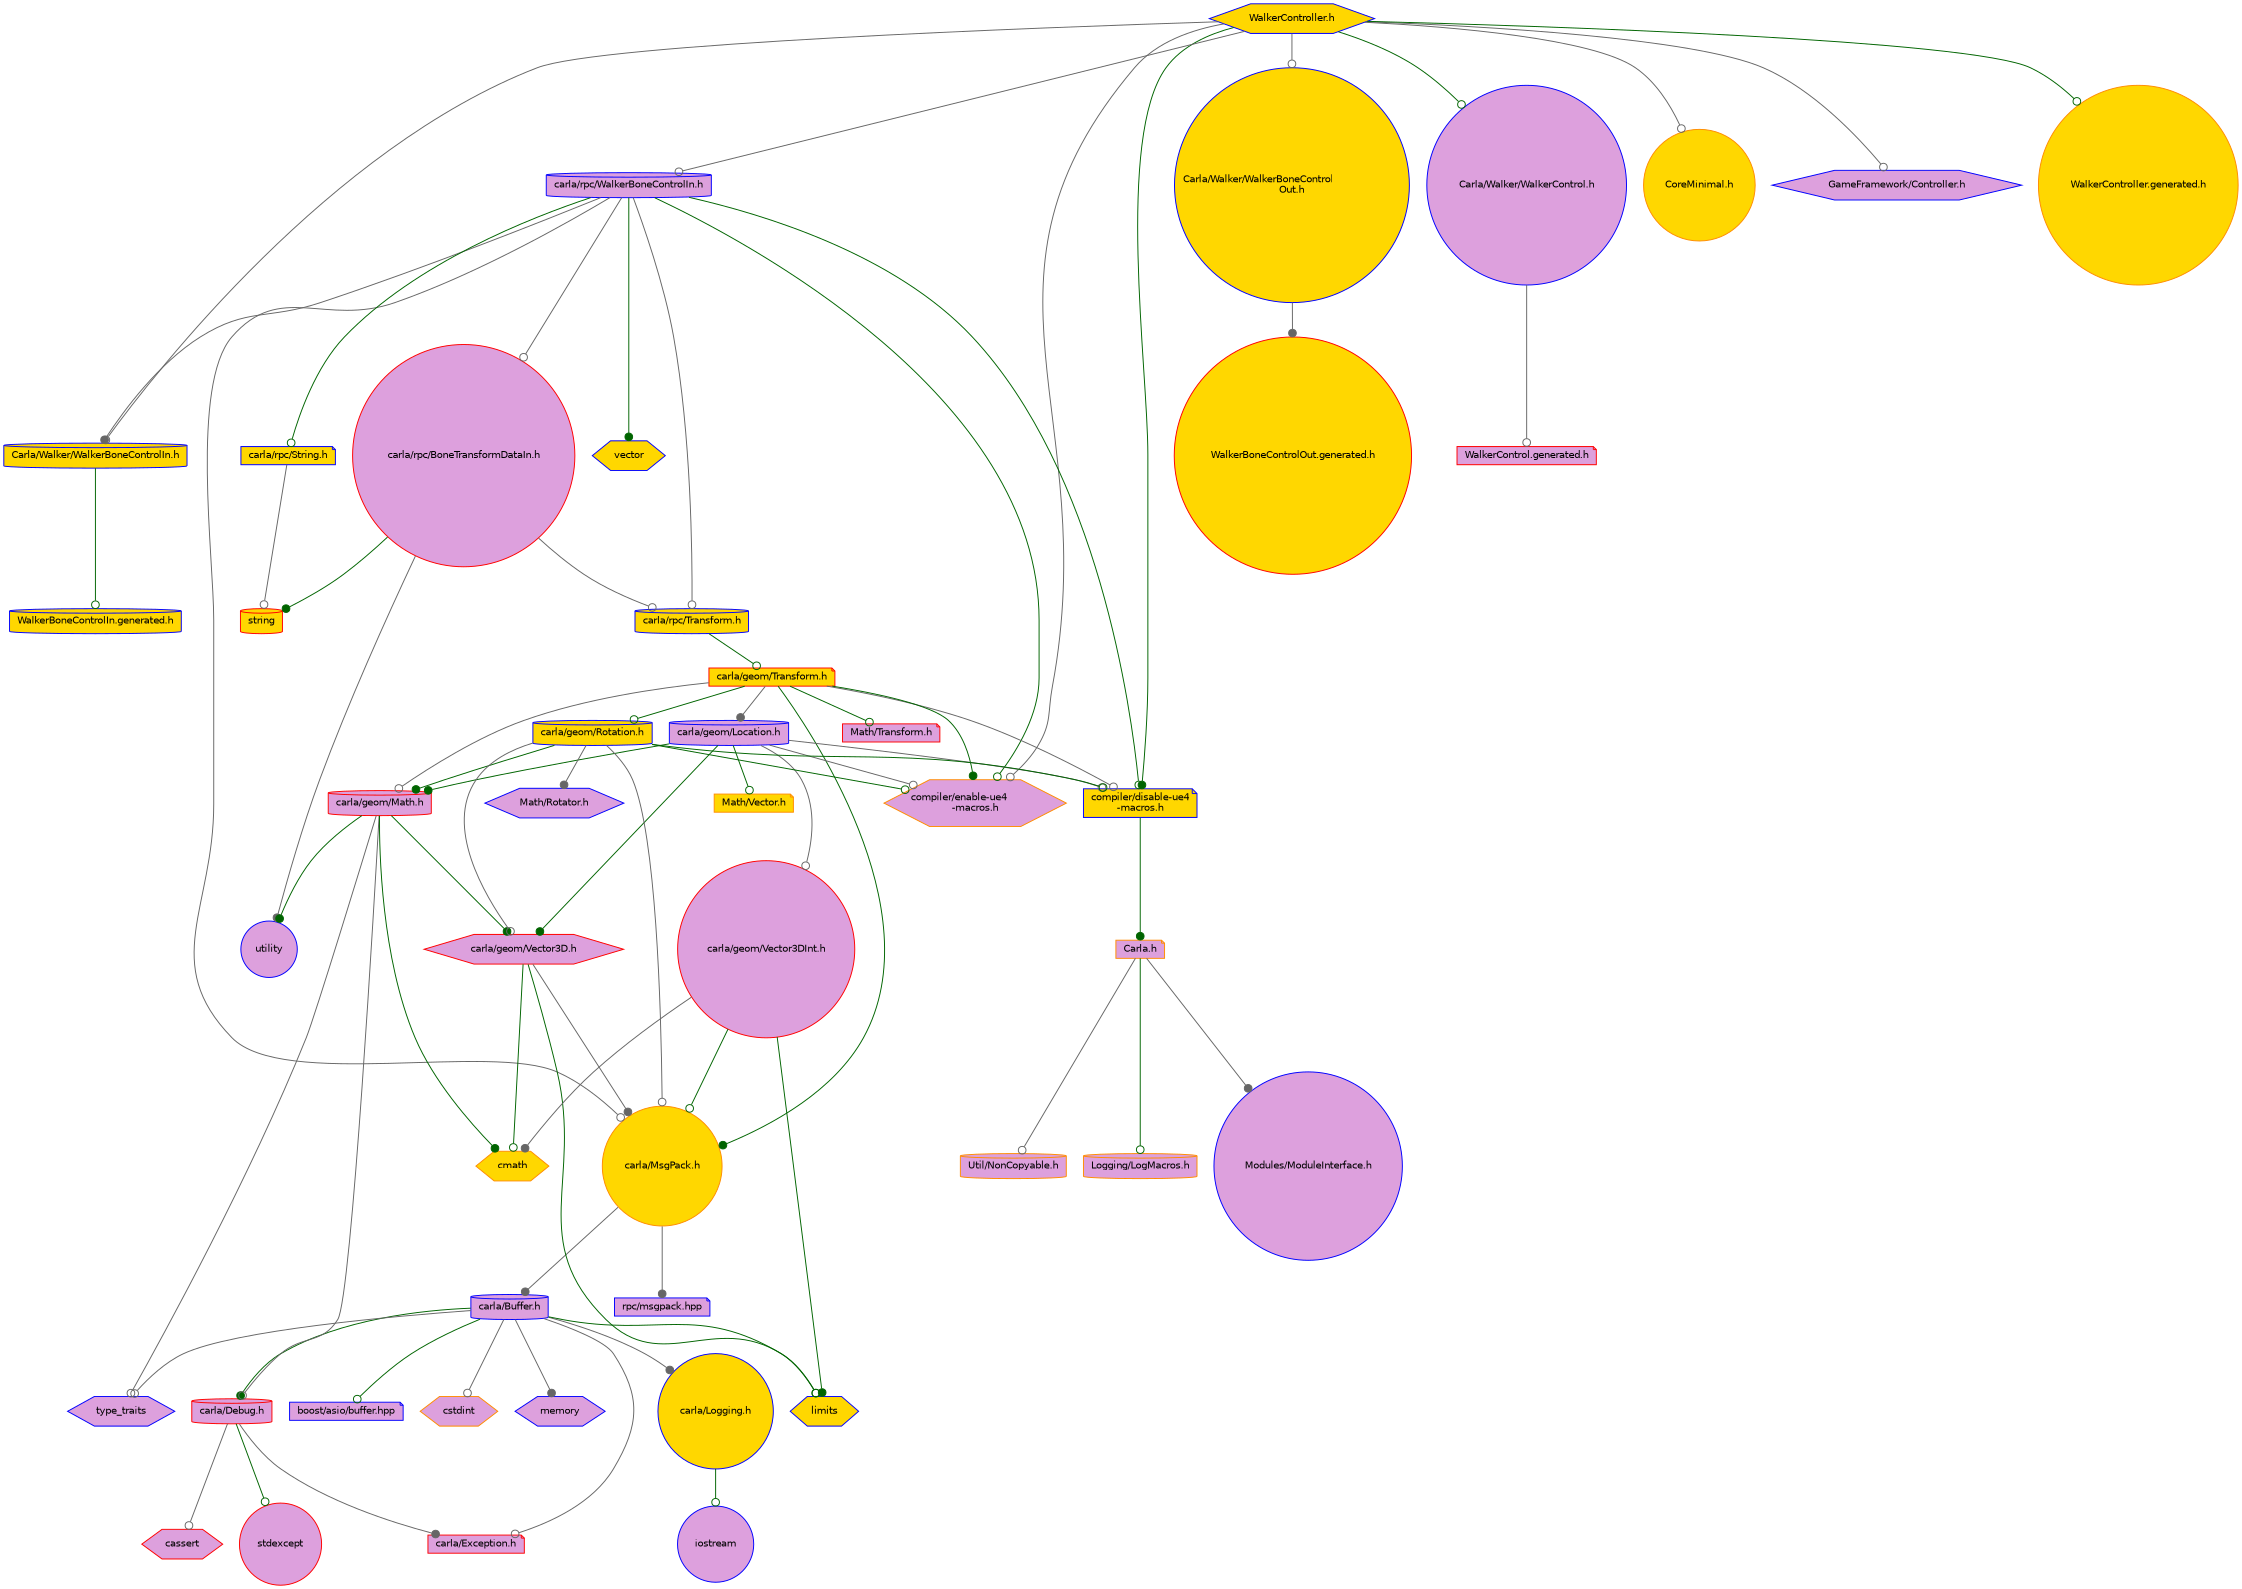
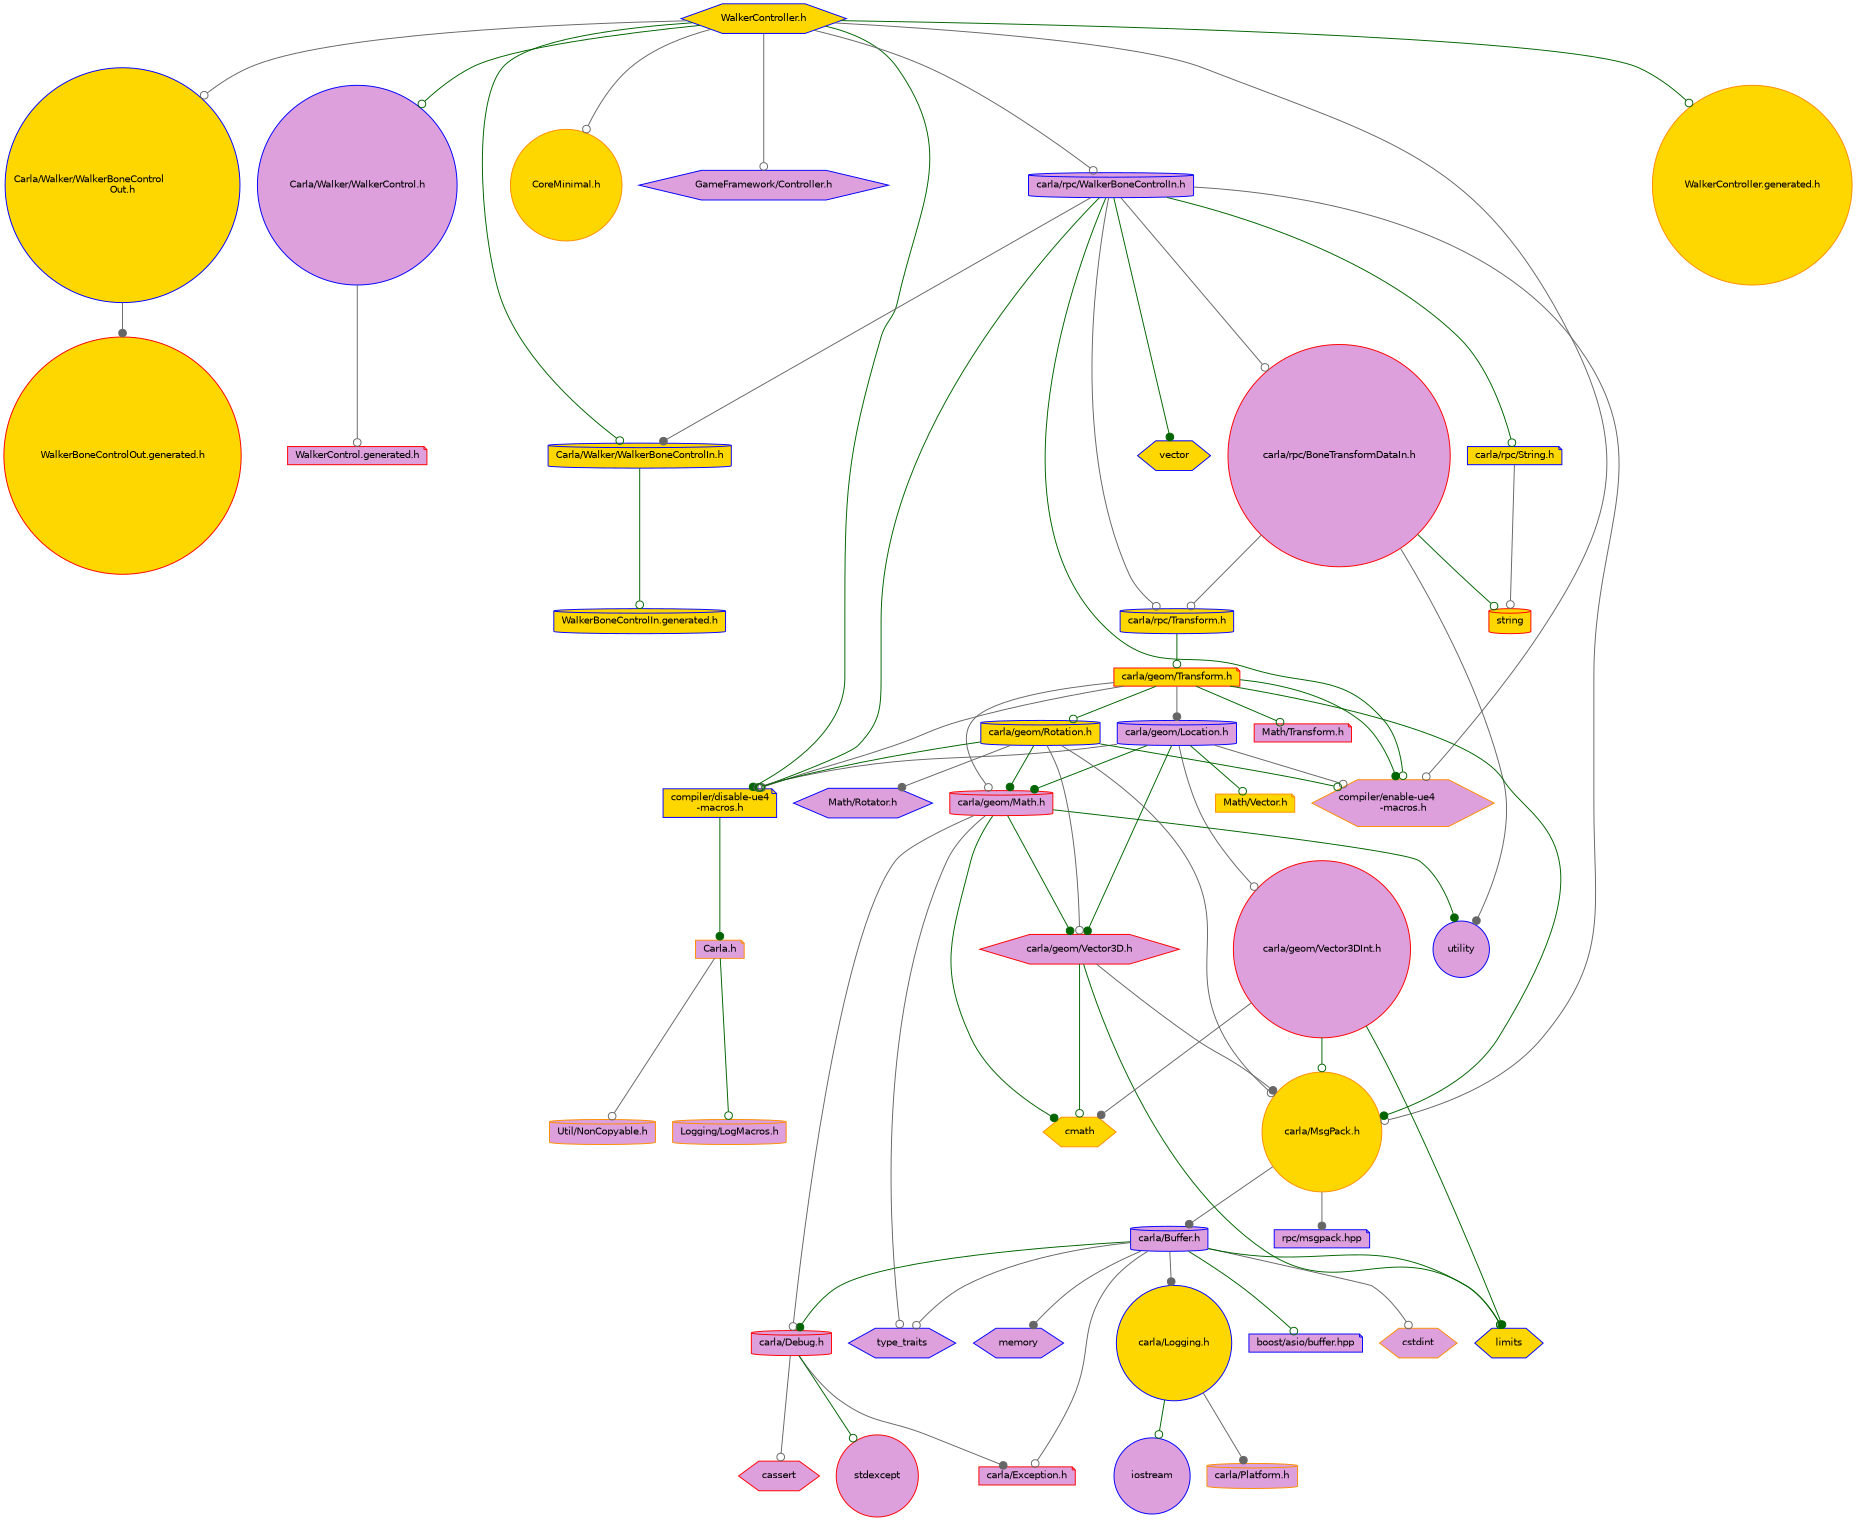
  digraph {
    fontname="DejaVu Sans"
    node [color=blue fillcolor=plum fontname="DejaVu Sans" fontsize=10 shape=cylinder style=filled]
    edge [arrowhead=odot color=gray40 fontname="DejaVu Sans" fontsize=10 labelfontname=Helvetica labelfontsize=10 style=solid]
    n1 [fillcolor=gold fontcolor=black height=0.2 label="WalkerController.h" shape=hexagon width=0.4]
    n2 [fillcolor=gold height=0.2 label="Carla/Walker/WalkerBoneControlIn.h" width=0.4]
    n3 [fillcolor=gold height=0.2 label="Carla/Walker/WalkerBoneControl\lOut.h" shape=circle width=0.4]
    n4 [height=0.2 label="Carla/Walker/WalkerControl.h" shape=circle width=0.4]
    n5 [color=darkorange fillcolor=gold height=0.2 label="CoreMinimal.h" shape=circle width=0.4]
    n6 [height=0.2 label="GameFramework/Controller.h" shape=hexagon width=0.4]
    n7 [fillcolor=gold height=0.2 label="compiler/disable-ue4\l-macros.h" shape=note width=0.4]
    n8 [height=0.2 label="carla/rpc/WalkerBoneControlIn.h" width=0.4]
    n9 [color=darkorange height=0.2 label="compiler/enable-ue4\l-macros.h" shape=hexagon width=0.4]
    n10 [color=darkorange fillcolor=gold height=0.2 label="WalkerController.generated.h" shape=circle width=0.4]
    n11 [fillcolor=gold height=0.2 label="WalkerBoneControlIn.generated.h" width=0.4]
    n12 [color=red fillcolor=gold height=0.2 label="WalkerBoneControlOut.generated.h" shape=circle width=0.4]
    n13 [color=red height=0.2 label="WalkerControl.generated.h" shape=note width=0.4]
    n14 [color=darkorange height=0.2 label="Carla.h" shape=note width=0.4]
    n15 [color=darkorange fillcolor=gold height=0.2 label="carla/MsgPack.h" shape=circle width=0.4]
    n16 [color=red height=0.2 label="carla/rpc/BoneTransformDataIn.h" shape=circle width=0.4]
    n17 [fillcolor=gold height=0.2 label="carla/rpc/Transform.h" width=0.4]
    n18 [fillcolor=gold height=0.2 label="carla/rpc/String.h" shape=note width=0.4]
    n19 [fillcolor=gold height=0.2 label=vector shape=hexagon width=0.4]
    n20 [color=darkorange height=0.2 label="Util/NonCopyable.h" width=0.4]
    n21 [color=darkorange height=0.2 label="Logging/LogMacros.h" width=0.4]
-   n22 [height=0.2 label="Modules/ModuleInterface.h" shape=circle width=0.4]
    n23 [height=0.2 label="carla/Buffer.h" width=0.4]
    n24 [height=0.2 label="rpc/msgpack.hpp" shape=note width=0.4]
    n25 [height=0.2 label=utility shape=circle width=0.4]
    n26 [color=red fillcolor=gold height=0.2 label=string width=0.4]
    n27 [color=red fillcolor=gold height=0.2 label="carla/geom/Transform.h" shape=note width=0.4]
    n28 [color=red height=0.2 label="carla/Debug.h" width=0.4]
    n29 [color=red height=0.2 label="carla/Exception.h" shape=note width=0.4]
    n30 [fillcolor=gold height=0.2 label="carla/Logging.h" shape=circle width=0.4]
    n31 [height=0.2 label="boost/asio/buffer.hpp" shape=note width=0.4]
    n32 [color=darkorange height=0.2 label=cstdint shape=hexagon width=0.4]
    n33 [fillcolor=gold height=0.2 label=limits shape=hexagon width=0.4]
    n34 [height=0.2 label=memory shape=hexagon width=0.4]
    n35 [height=0.2 label=type_traits shape=hexagon width=0.4]
    n36 [color=red height=0.2 label=stdexcept shape=circle width=0.4]
    n37 [color=red height=0.2 label=cassert shape=hexagon width=0.4]
+   n38 [color=darkorange height=0.2 label="carla/Platform.h" width=0.4]
    n39 [height=0.2 label=iostream shape=circle width=0.4]
    n40 [height=0.2 label="carla/geom/Location.h" width=0.4]
    n41 [color=red height=0.2 label="carla/geom/Math.h" width=0.4]
    n42 [fillcolor=gold height=0.2 label="carla/geom/Rotation.h" width=0.4]
    n43 [color=red height=0.2 label="Math/Transform.h" shape=note width=0.4]
    n44 [color=red height=0.2 label="carla/geom/Vector3D.h" shape=hexagon width=0.4]
    n45 [color=red height=0.2 label="carla/geom/Vector3DInt.h" shape=circle width=0.4]
    n46 [color=darkorange fillcolor=gold height=0.2 label="Math/Vector.h" shape=note width=0.4]
    n47 [color=darkorange fillcolor=gold height=0.2 label=cmath shape=hexagon width=0.4]
    n48 [height=0.2 label="Math/Rotator.h" shape=hexagon width=0.4]
-   n1 -> n2
+   n1 -> n2 [color=darkgreen]
    n1 -> n3
    n1 -> n4 [color=darkgreen]
    n1 -> n5
    n1 -> n6
    n1 -> n7 [arrowhead=dot color=darkgreen]
    n1 -> n8
    n1 -> n9
    n1 -> n10 [color=darkgreen]
    n2 -> n11 [color=darkgreen]
    n3 -> n12 [arrowhead=dot]
    n4 -> n13
    n7 -> n14 [arrowhead=dot color=darkgreen]
    n8 -> n2 [arrowhead=dot]
    n8 -> n7 [color=darkgreen]
    n8 -> n9 [color=darkgreen]
    n8 -> n15
    n8 -> n16
    n8 -> n17
    n8 -> n18 [color=darkgreen]
    n8 -> n19 [arrowhead=dot color=darkgreen]
    n14 -> n20
    n14 -> n21 [color=darkgreen]
-   n14 -> n22 [arrowhead=dot]
    n15 -> n23 [arrowhead=dot]
    n15 -> n24 [arrowhead=dot]
    n16 -> n17
    n16 -> n25 [arrowhead=dot]
-   n16 -> n26 [arrowhead=dot color=darkgreen]
+   n16 -> n26 [color=darkgreen]
    n17 -> n27 [color=darkgreen]
    n18 -> n26
    n23 -> n28 [arrowhead=dot color=darkgreen]
    n23 -> n29
    n23 -> n30 [arrowhead=dot]
    n23 -> n31 [color=darkgreen]
    n23 -> n32
    n23 -> n33 [color=darkgreen]
    n23 -> n34 [arrowhead=dot]
    n23 -> n35
    n27 -> n7
    n27 -> n9 [arrowhead=dot color=darkgreen]
    n27 -> n15 [arrowhead=dot color=darkgreen]
    n27 -> n40 [arrowhead=dot]
    n27 -> n41
    n27 -> n42 [color=darkgreen]
    n27 -> n43 [color=darkgreen]
    n28 -> n29 [arrowhead=dot]
    n28 -> n36 [color=darkgreen]
    n28 -> n37
+   n30 -> n38 [arrowhead=dot]
    n30 -> n39 [color=darkgreen]
    n40 -> n7
    n40 -> n9
    n40 -> n41 [arrowhead=dot color=darkgreen]
    n40 -> n44 [arrowhead=dot color=darkgreen]
    n40 -> n45
    n40 -> n46 [color=darkgreen]
    n41 -> n25 [arrowhead=dot color=darkgreen]
    n41 -> n28
    n41 -> n35
    n41 -> n44 [arrowhead=dot color=darkgreen]
    n41 -> n47 [arrowhead=dot color=darkgreen]
    n42 -> n7 [color=darkgreen]
    n42 -> n9 [color=darkgreen]
    n42 -> n15
    n42 -> n41 [arrowhead=dot color=darkgreen]
    n42 -> n44
    n42 -> n48 [arrowhead=dot]
    n44 -> n15 [arrowhead=dot]
    n44 -> n33 [color=darkgreen]
    n44 -> n47 [color=darkgreen]
    n45 -> n15 [color=darkgreen]
    n45 -> n33 [arrowhead=dot color=darkgreen]
    n45 -> n47 [arrowhead=dot]
  }
